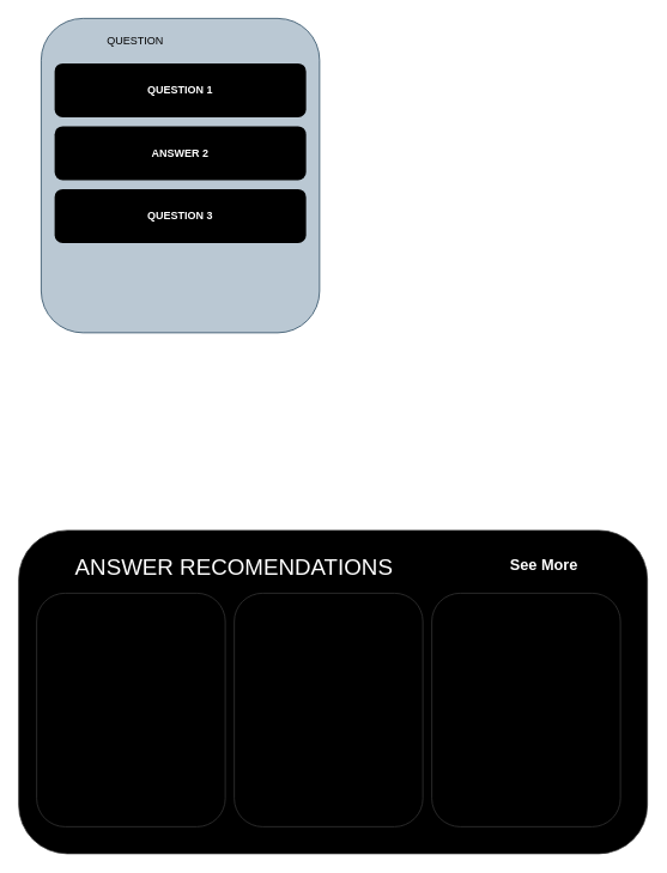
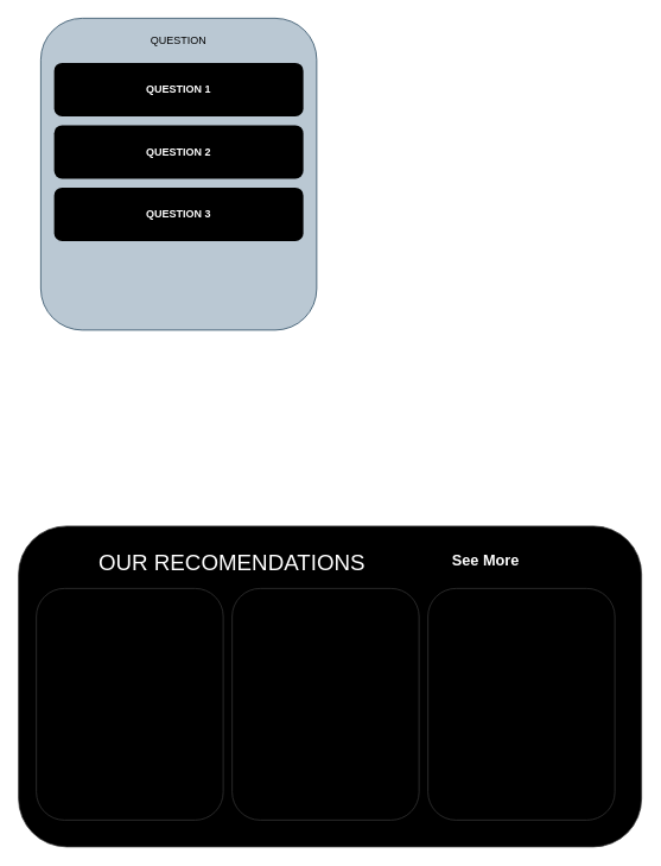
  <mxCell id="0" />
  <mxCell id="1" parent="0" />
  <mxCell id="2" value="" style="rounded=1;whiteSpace=wrap;html=1;fillColor=#BAC8D3;strokeColor=#23445d;fontColor=#000000;" parent="1" vertex="1"><mxGeometry x="45" y="20" width="310" height="350" as="geometry" /></mxCell>
  <mxCell id="3" value="QUESTION 1" style="rounded=1;whiteSpace=wrap;html=1;movable=1;resizable=1;rotatable=1;deletable=1;editable=1;connectable=1;fontStyle=1;fontColor=#FFFFFF;fillColor=#000000;strokeColor=none;" parent="1" vertex="1"><mxGeometry x="60" y="70" width="280" height="60" as="geometry" /></mxCell>
- <mxCell id="4" value="ANSWER 2" style="rounded=1;whiteSpace=wrap;html=1;movable=1;resizable=1;rotatable=1;deletable=1;editable=1;connectable=1;fontStyle=1;fontColor=#FFFFFF;fillColor=#000000;strokeColor=none;" parent="1" vertex="1"><mxGeometry x="60" y="140" width="280" height="60" as="geometry" /></mxCell>
+ <mxCell id="4" value="QUESTION 2" style="rounded=1;whiteSpace=wrap;html=1;movable=1;resizable=1;rotatable=1;deletable=1;editable=1;connectable=1;fontStyle=1;fontColor=#FFFFFF;fillColor=#000000;strokeColor=none;" parent="1" vertex="1"><mxGeometry x="60" y="140" width="280" height="60" as="geometry" /></mxCell>
  <mxCell id="5" value="QUESTION 3" style="rounded=1;whiteSpace=wrap;html=1;movable=1;resizable=1;rotatable=1;deletable=1;editable=1;connectable=1;fontStyle=1;fontColor=#FFFFFF;fillColor=#000000;strokeColor=none;" parent="1" vertex="1"><mxGeometry x="60" y="210" width="280" height="60" as="geometry" /></mxCell>
- <mxCell id="6" value="QUESTION" style="text;html=1;strokeColor=none;fillColor=none;align=center;verticalAlign=middle;whiteSpace=wrap;rounded=0;fontColor=#000000;" parent="1" vertex="1"><mxGeometry x="60" y="30" width="180" height="30" as="geometry" /></mxCell>
+ <mxCell id="6" value="QUESTION" style="text;html=1;strokeColor=none;fillColor=none;align=center;verticalAlign=middle;whiteSpace=wrap;rounded=0;fontColor=#000000;" parent="1" vertex="1"><mxGeometry x="110" y="30" width="180" height="30" as="geometry" /></mxCell>
  <mxCell id="7" value="" style="rounded=1;whiteSpace=wrap;html=1;strokeColor=#363636;fontColor=#FFFFFF;fillColor=#000000;" parent="1" vertex="1"><mxGeometry x="20" y="590" width="700" height="360" as="geometry" /></mxCell>
- <mxCell id="8" value="&lt;font style=&quot;font-size: 25px;&quot;&gt;ANSWER RECOMENDATIONS&lt;/font&gt;" style="rounded=1;whiteSpace=wrap;html=1;strokeColor=none;fontColor=#FFFFFF;fillColor=#000000;fontStyle=0;align=center;" parent="1" vertex="1"><mxGeometry x="60" y="600" width="400" height="60" as="geometry" /></mxCell>
+ <mxCell id="8" value="&lt;font style=&quot;font-size: 25px;&quot;&gt;OUR RECOMENDATIONS&lt;/font&gt;" style="rounded=1;whiteSpace=wrap;html=1;strokeColor=none;fontColor=#FFFFFF;fillColor=#000000;fontStyle=0;align=center;" parent="1" vertex="1"><mxGeometry x="60" y="600" width="400" height="60" as="geometry" /></mxCell>
  <mxCell id="9" value="" style="rounded=1;whiteSpace=wrap;html=1;strokeColor=#363636;fontSize=25;fontColor=#FFFFFF;fillColor=#000000;shadow=1;movable=1;resizable=1;rotatable=1;deletable=1;editable=1;connectable=1;" parent="1" vertex="1"><mxGeometry x="40" y="660" width="210" height="260" as="geometry" /></mxCell>
  <mxCell id="10" value="" style="rounded=1;whiteSpace=wrap;html=1;strokeColor=#363636;fontSize=25;fontColor=#FFFFFF;fillColor=#000000;shadow=1;movable=1;resizable=1;rotatable=1;deletable=1;editable=1;connectable=1;" parent="1" vertex="1"><mxGeometry x="260" y="660" width="210" height="260" as="geometry" /></mxCell>
  <mxCell id="11" value="" style="rounded=1;whiteSpace=wrap;html=1;strokeColor=#363636;fontSize=25;fontColor=#FFFFFF;fillColor=#000000;shadow=1;glass=0;movable=1;resizable=1;rotatable=1;deletable=1;editable=1;connectable=1;" parent="1" vertex="1"><mxGeometry x="480" y="660" width="210" height="260" as="geometry" /></mxCell>
- <mxCell id="12" value="&lt;font style=&quot;font-size: 17px;&quot; color=&quot;#ffffff&quot;&gt;See More&lt;/font&gt;" style="text;html=1;strokeColor=none;fillColor=none;align=center;verticalAlign=middle;whiteSpace=wrap;rounded=0;shadow=1;glass=0;sketch=0;fontSize=13;fontColor=#000000;fontStyle=1" parent="1" vertex="1"><mxGeometry x="560" y="615" width="90" height="30" as="geometry" /></mxCell>
+ <mxCell id="12" value="&lt;font style=&quot;font-size: 17px;&quot; color=&quot;#ffffff&quot;&gt;See More&lt;/font&gt;" style="text;html=1;strokeColor=none;fillColor=none;align=center;verticalAlign=middle;whiteSpace=wrap;rounded=0;shadow=1;glass=0;sketch=0;fontSize=13;fontColor=#000000;fontStyle=1" parent="1" vertex="1"><mxGeometry x="500" y="615" width="90" height="30" as="geometry" /></mxCell>
